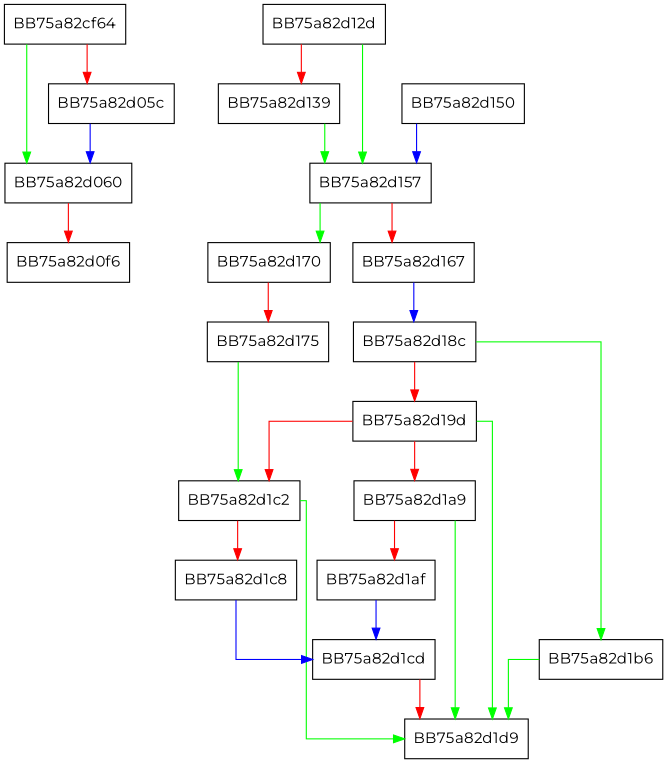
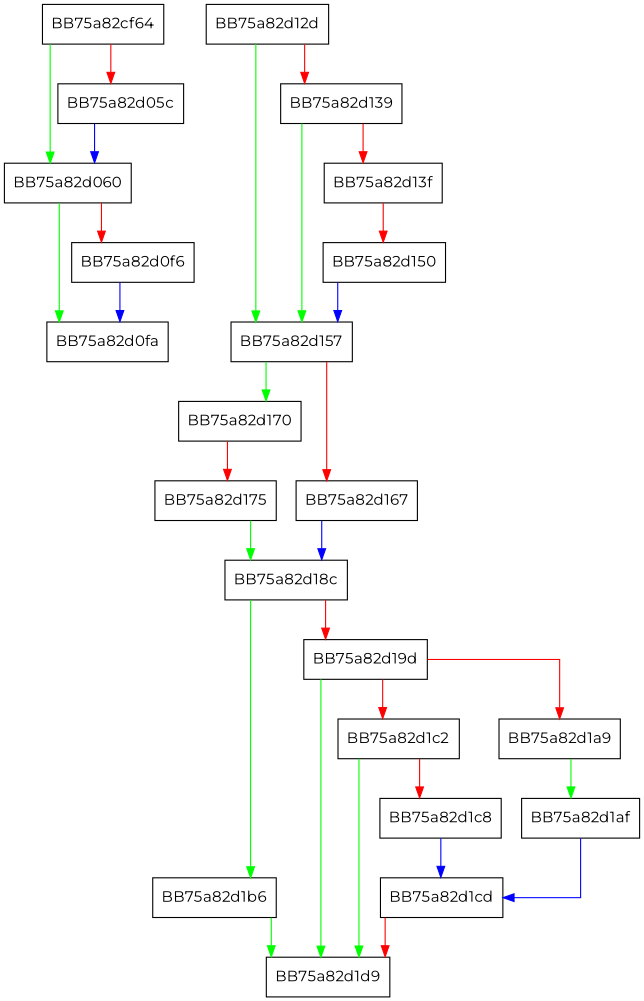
  digraph {
    fontname=Montserrat
    splines=ortho
    node [fontname=Montserrat shape=box]
    edge [color=red fontname=Montserrat]
    BB75a82cf64
    BB75a82d060
    BB75a82d05c
+   BB75a82d0fa
    BB75a82d0f6
    BB75a82d12d
    BB75a82d157
    BB75a82d139
    BB75a82d170
    BB75a82d167
+   BB75a82d13f
    BB75a82d150
    BB75a82d175
    BB75a82d18c
    BB75a82d1b6
    BB75a82d19d
    BB75a82d1d9
    BB75a82d1c2
    BB75a82d1a9
    BB75a82d1c8
    BB75a82d1af
    BB75a82d1cd
    BB75a82cf64 -> BB75a82d060 [color=green]
    BB75a82cf64 -> BB75a82d05c
+   BB75a82d060 -> BB75a82d0fa [color=green]
    BB75a82d060 -> BB75a82d0f6
    BB75a82d05c -> BB75a82d060 [color=blue]
+   BB75a82d0f6 -> BB75a82d0fa [color=blue]
    BB75a82d12d -> BB75a82d157 [color=green]
    BB75a82d12d -> BB75a82d139
    BB75a82d157 -> BB75a82d170 [color=green]
    BB75a82d157 -> BB75a82d167
    BB75a82d139 -> BB75a82d157 [color=green]
+   BB75a82d139 -> BB75a82d13f
    BB75a82d170 -> BB75a82d175
    BB75a82d167 -> BB75a82d18c [color=blue]
+   BB75a82d13f -> BB75a82d150
    BB75a82d150 -> BB75a82d157 [color=blue]
-   BB75a82d175 -> BB75a82d1c2 [color=green]
+   BB75a82d175 -> BB75a82d18c [color=green]
    BB75a82d18c -> BB75a82d1b6 [color=green]
    BB75a82d18c -> BB75a82d19d
    BB75a82d1b6 -> BB75a82d1d9 [color=green]
    BB75a82d19d -> BB75a82d1d9 [color=green]
    BB75a82d19d -> BB75a82d1c2
    BB75a82d19d -> BB75a82d1a9
    BB75a82d1c2 -> BB75a82d1d9 [color=green]
    BB75a82d1c2 -> BB75a82d1c8
-   BB75a82d1a9 -> BB75a82d1d9 [color=green]
-   BB75a82d1a9 -> BB75a82d1af
+   BB75a82d1a9 -> BB75a82d1af [color=green]
    BB75a82d1c8 -> BB75a82d1cd [color=blue]
    BB75a82d1af -> BB75a82d1cd [color=blue]
    BB75a82d1cd -> BB75a82d1d9
  }
